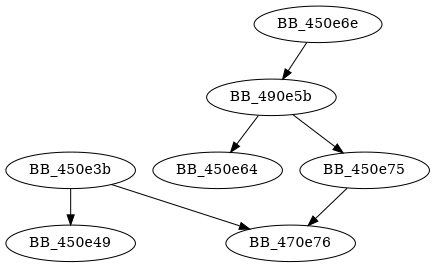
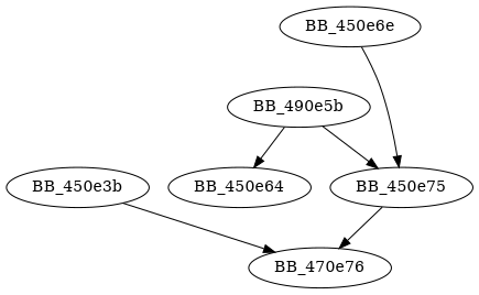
  digraph {
    BB_450e3b
-   BB_450e49
    n3 [label=BB_470e76]
    n4 [label=BB_490e5b]
    BB_450e64
    BB_450e75
    BB_450e6e
-   BB_450e3b -> BB_450e49
    BB_450e3b -> n3
    n4 -> BB_450e64
    n4 -> BB_450e75
    BB_450e75 -> n3
-   BB_450e6e -> n4
+   BB_450e6e -> BB_450e75
  }
